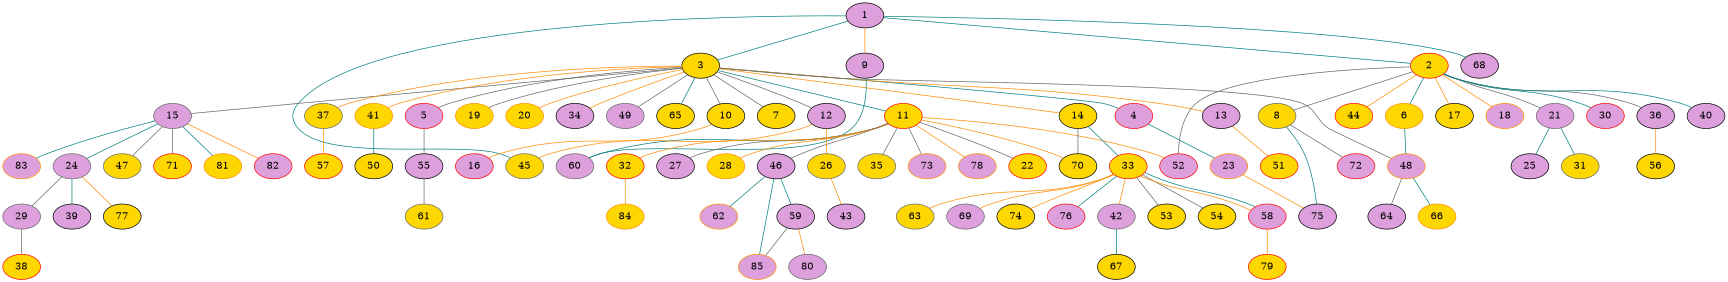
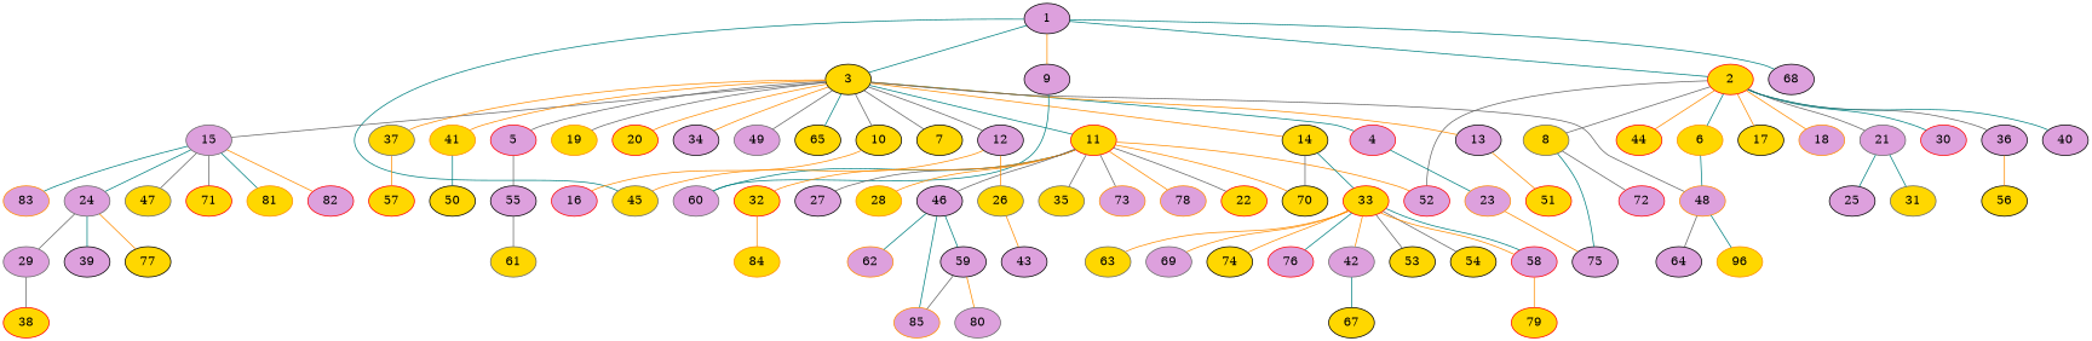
  graph {
    node [color=black fillcolor=plum style=filled]
    edge [color=darkorange]
    1
    2 [color=red fillcolor=gold]
    3 [fillcolor=gold]
    9
    45 [color=gray40 fillcolor=gold]
    68
    6 [color=darkorange fillcolor=gold]
    8 [color=gray40 fillcolor=gold]
    17 [fillcolor=gold]
    18 [color=darkorange]
    21 [color=gray40]
    30 [color=red]
    36
    40
    44 [color=red fillcolor=gold]
    52 [color=red]
    4 [color=red]
    5 [color=red]
    7 [fillcolor=gold]
    10 [fillcolor=gold]
    11 [color=red fillcolor=gold]
    12
    13
    14 [fillcolor=gold]
    15 [color=gray40]
    19 [color=darkorange fillcolor=gold]
-   20 [color=darkorange fillcolor=gold]
+   20 [color=red fillcolor=gold]
    34
    37 [color=gray40 fillcolor=gold]
    41 [color=darkorange fillcolor=gold]
    48 [color=darkorange]
    49 [color=gray40]
    65 [fillcolor=gold]
    60 [color=gray40]
    72 [color=red]
    75
    25
    31 [color=gray40 fillcolor=gold]
    56 [fillcolor=gold]
    23 [color=darkorange]
    55
    16 [color=red]
    22 [color=red fillcolor=gold]
    27
    28 [color=darkorange fillcolor=gold]
    32 [color=red fillcolor=gold]
    35 [color=gray40 fillcolor=gold]
    46
    70 [fillcolor=gold]
    73 [color=darkorange]
    78 [color=darkorange]
    26 [color=gray40 fillcolor=gold]
    51 [color=red fillcolor=gold]
    33 [color=red fillcolor=gold]
    24 [color=gray40]
    47 [color=gray40 fillcolor=gold]
    71 [color=red fillcolor=gold]
    81 [color=darkorange fillcolor=gold]
    82 [color=red]
    83 [color=darkorange]
    57 [color=red fillcolor=gold]
    50 [fillcolor=gold]
    64
-   66 [color=darkorange fillcolor=gold]
+   66 [color=darkorange fillcolor=gold label=96]
    61 [color=gray40 fillcolor=gold]
    84 [color=darkorange fillcolor=gold]
    59
    62 [color=darkorange]
    85 [color=darkorange]
    43
    42 [color=gray40]
    53 [fillcolor=gold]
    54 [fillcolor=gold]
    58 [color=red]
    63 [color=gray40 fillcolor=gold]
    69 [color=gray40]
    74 [fillcolor=gold]
    76 [color=red]
    29 [color=gray40]
    39
    77 [fillcolor=gold]
    38 [color=red fillcolor=gold]
    67 [fillcolor=gold]
    79 [color=red fillcolor=gold]
    80 [color=gray40]
    1 -- 2 [color=teal]
    1 -- 3 [color=teal]
    1 -- 9
    1 -- 45 [color=teal]
    1 -- 68 [color=teal]
    2 -- 6 [color=teal]
    2 -- 8 [color=gray40]
    2 -- 17
    2 -- 18
    2 -- 21 [color=gray40]
    2 -- 30 [color=teal]
    2 -- 36 [color=gray40]
    2 -- 40 [color=teal]
    2 -- 44
    2 -- 52 [color=gray40]
    3 -- 4 [color=teal]
    3 -- 5 [color=gray40]
    3 -- 7 [color=gray40]
    3 -- 10 [color=gray40]
    3 -- 11 [color=teal]
    3 -- 12 [color=gray40]
    3 -- 13
    3 -- 14
    3 -- 15 [color=gray40]
    3 -- 19 [color=gray40]
    3 -- 20
    3 -- 34
    3 -- 37
    3 -- 41
    3 -- 48 [color=gray40]
    3 -- 49 [color=gray40]
    3 -- 65 [color=teal]
    9 -- 60 [color=teal]
    6 -- 48 [color=teal]
    8 -- 72 [color=gray40]
    8 -- 75 [color=teal]
    21 -- 25 [color=teal]
    21 -- 31 [color=teal]
    36 -- 56
    4 -- 23 [color=teal]
    5 -- 55 [color=gray40]
    10 -- 16
    11 -- 52
    11 -- 60 [color=teal]
    11 -- 22 [color=gray40]
    11 -- 27 [color=gray40]
    11 -- 28
    11 -- 32
    11 -- 35 [color=gray40]
    11 -- 46 [color=gray40]
    11 -- 70
    11 -- 73 [color=gray40]
    11 -- 78
    12 -- 45
    12 -- 26
    13 -- 51
    14 -- 70 [color=gray40]
    14 -- 33 [color=teal]
    15 -- 24 [color=teal]
    15 -- 47 [color=gray40]
    15 -- 71 [color=gray40]
    15 -- 81 [color=teal]
    15 -- 82
    15 -- 83 [color=teal]
    37 -- 57
    41 -- 50 [color=teal]
    48 -- 64 [color=gray40]
    48 -- 66 [color=teal]
    23 -- 75
    55 -- 61 [color=gray40]
    32 -- 84
    46 -- 59 [color=teal]
    46 -- 62 [color=teal]
    46 -- 85 [color=teal]
    26 -- 43
    33 -- 42
    33 -- 53 [color=gray40]
    33 -- 54 [color=gray40]
    33 -- 58
    33 -- 58 [color=teal]
    33 -- 63
    33 -- 69
    33 -- 74
    33 -- 76 [color=teal]
    24 -- 29 [color=gray40]
    24 -- 39 [color=teal]
    24 -- 77
    59 -- 85 [color=gray40]
    59 -- 80
    42 -- 67 [color=teal]
    58 -- 79
    29 -- 38 [color=gray40]
  }
